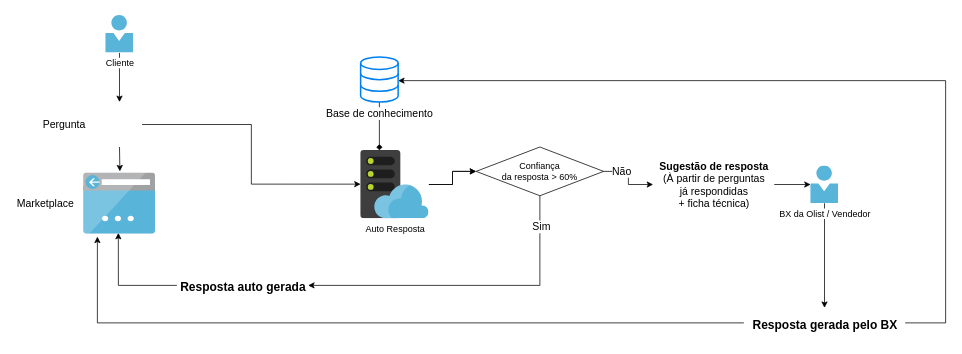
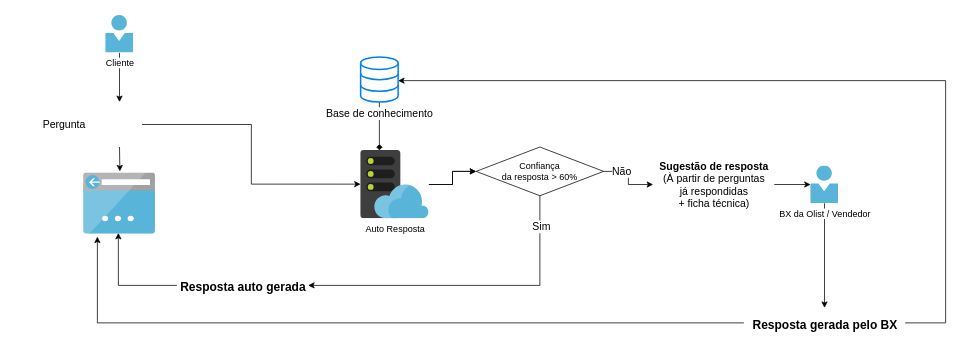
  <mxCell id="0" />
  <mxCell id="1" parent="0" />
  <mxCell id="2" style="edgeStyle=orthogonalEdgeStyle;rounded=0;orthogonalLoop=1;jettySize=auto;html=1;entryX=0.196;entryY=1.043;entryDx=0;entryDy=0;entryPerimeter=0;fontSize=14;" parent="1" source="24" target="7" edge="1"><mxGeometry relative="1" as="geometry" /></mxCell>
  <mxCell id="3" style="edgeStyle=orthogonalEdgeStyle;rounded=0;orthogonalLoop=1;jettySize=auto;html=1;entryX=0.484;entryY=0.982;entryDx=0;entryDy=0;entryPerimeter=0;" parent="1" source="18" target="7" edge="1"><mxGeometry relative="1" as="geometry" /></mxCell>
  <mxCell id="4" style="edgeStyle=orthogonalEdgeStyle;rounded=0;orthogonalLoop=1;jettySize=auto;html=1;entryX=0;entryY=0.5;entryDx=0;entryDy=0;" parent="1" source="6" target="17" edge="1"><mxGeometry relative="1" as="geometry" /></mxCell>
  <mxCell id="5" value="" style="edgeStyle=orthogonalEdgeStyle;rounded=0;orthogonalLoop=1;jettySize=auto;html=1;" parent="1" source="6" target="17" edge="1"><mxGeometry relative="1" as="geometry" /></mxCell>
  <mxCell id="6" value="Auto Resposta" style="aspect=fixed;html=1;points=[];align=center;image;fontSize=12;image=img/lib/mscae/WebHosting.svg;" parent="1" vertex="1"><mxGeometry x="480" y="200" width="91" height="91" as="geometry" /></mxCell>
  <mxCell id="7" value="" style="aspect=fixed;html=1;points=[];align=center;image;fontSize=12;image=img/lib/mscae/App_Service_IPAddress.svg;" parent="1" vertex="1"><mxGeometry x="110" y="230" width="97.02" height="81.5" as="geometry" /></mxCell>
  <mxCell id="8" style="edgeStyle=orthogonalEdgeStyle;rounded=0;orthogonalLoop=1;jettySize=auto;html=1;exitX=0.5;exitY=1;exitDx=0;exitDy=0;entryX=0.505;entryY=-0.025;entryDx=0;entryDy=0;entryPerimeter=0;" parent="1" source="10" target="7" edge="1"><mxGeometry relative="1" as="geometry" /></mxCell>
  <mxCell id="9" style="edgeStyle=orthogonalEdgeStyle;rounded=0;orthogonalLoop=1;jettySize=auto;html=1;exitX=1;exitY=0.5;exitDx=0;exitDy=0;entryX=0;entryY=0.495;entryDx=0;entryDy=0;entryPerimeter=0;" parent="1" source="10" target="6" edge="1"><mxGeometry relative="1" as="geometry" /></mxCell>
  <mxCell id="10" value="" style="shape=image;html=1;verticalAlign=top;verticalLabelPosition=bottom;labelBackgroundColor=#ffffff;imageAspect=0;aspect=fixed;image=https://cdn0.iconfinder.com/data/icons/octicons/1024/question-128.png" parent="1" vertex="1"><mxGeometry x="128.51" y="135.5" width="60" height="60" as="geometry" /></mxCell>
  <mxCell id="11" style="edgeStyle=orthogonalEdgeStyle;rounded=0;orthogonalLoop=1;jettySize=auto;html=1;entryX=0.5;entryY=0;entryDx=0;entryDy=0;" parent="1" source="12" target="10" edge="1"><mxGeometry relative="1" as="geometry" /></mxCell>
  <mxCell id="12" value="Cliente" style="aspect=fixed;html=1;points=[];align=center;image;fontSize=12;image=img/lib/mscae/Person.svg;" parent="1" vertex="1"><mxGeometry x="140.01" y="20" width="37" height="50" as="geometry" /></mxCell>
  <mxCell id="13" style="edgeStyle=orthogonalEdgeStyle;rounded=0;orthogonalLoop=1;jettySize=auto;html=1;entryX=1;entryY=0.5;entryDx=0;entryDy=0;" parent="1" source="17" target="18" edge="1"><mxGeometry relative="1" as="geometry"><Array as="points"><mxPoint x="719" y="380" /></Array></mxGeometry></mxCell>
  <mxCell id="14" value="Sim" style="edgeLabel;html=1;align=center;verticalAlign=middle;resizable=0;points=[];fontSize=14;" vertex="1" connectable="0" parent="13"><mxGeometry x="-0.809" y="1" relative="1" as="geometry"><mxPoint as="offset" /></mxGeometry></mxCell>
  <mxCell id="15" style="edgeStyle=orthogonalEdgeStyle;rounded=0;orthogonalLoop=1;jettySize=auto;html=1;exitX=1;exitY=0.5;exitDx=0;exitDy=0;entryX=0;entryY=0.5;entryDx=0;entryDy=0;" parent="1" source="17" target="22" edge="1"><mxGeometry relative="1" as="geometry" /></mxCell>
  <mxCell id="16" value="Não" style="edgeLabel;html=1;align=center;verticalAlign=middle;resizable=0;points=[];fontSize=14;" vertex="1" connectable="0" parent="15"><mxGeometry x="-0.45" y="1" relative="1" as="geometry"><mxPoint as="offset" /></mxGeometry></mxCell>
  <mxCell id="17" value="Confiança&lt;br&gt;da resposta &amp;gt; 60%" style="rhombus;whiteSpace=wrap;html=1;" parent="1" vertex="1"><mxGeometry x="634" y="195.5" width="170" height="65" as="geometry" /></mxCell>
  <mxCell id="18" value="&lt;font style=&quot;font-size: 16px&quot;&gt;Resposta auto gerada&lt;/font&gt;" style="text;strokeColor=none;fillColor=none;html=1;fontSize=24;fontStyle=1;verticalAlign=middle;align=center;" parent="1" vertex="1"><mxGeometry x="235" y="360" width="175" height="40" as="geometry" /></mxCell>
  <mxCell id="19" style="edgeStyle=orthogonalEdgeStyle;rounded=0;orthogonalLoop=1;jettySize=auto;html=1;fontSize=14;" parent="1" source="20" target="24" edge="1"><mxGeometry relative="1" as="geometry" /></mxCell>
  <mxCell id="20" value="BX da Olist / Vendedor" style="aspect=fixed;html=1;points=[];align=center;image;fontSize=12;image=img/lib/mscae/Person.svg;" parent="1" vertex="1"><mxGeometry x="1080" y="220.5" width="37" height="50" as="geometry" /></mxCell>
  <mxCell id="21" style="edgeStyle=orthogonalEdgeStyle;rounded=0;orthogonalLoop=1;jettySize=auto;html=1;fontSize=14;" parent="1" source="22" target="20" edge="1"><mxGeometry relative="1" as="geometry" /></mxCell>
  <mxCell id="22" value="Sugestão de resposta&lt;br&gt;&lt;span style=&quot;font-weight: normal&quot;&gt;(À partir de p&lt;/span&gt;&lt;span style=&quot;font-weight: normal&quot;&gt;erguntas&lt;br&gt;&amp;nbsp;já respondidas&amp;nbsp;&lt;br&gt;+ ficha técnica)&lt;/span&gt;" style="text;strokeColor=none;fillColor=none;html=1;fontSize=14;fontStyle=1;verticalAlign=middle;align=center;" parent="1" vertex="1"><mxGeometry x="870" y="209.63" width="161.5" height="71.75" as="geometry" /></mxCell>
  <mxCell id="23" style="edgeStyle=orthogonalEdgeStyle;rounded=0;orthogonalLoop=1;jettySize=auto;html=1;entryX=1;entryY=0.525;entryDx=0;entryDy=0;entryPerimeter=0;fontSize=14;" parent="1" source="24" target="26" edge="1"><mxGeometry relative="1" as="geometry"><Array as="points"><mxPoint x="1260" y="430" /><mxPoint x="1260" y="107" /></Array></mxGeometry></mxCell>
  <mxCell id="24" value="&lt;font style=&quot;font-size: 16px&quot;&gt;Resposta gerada pelo BX&lt;/font&gt;" style="text;strokeColor=none;fillColor=none;html=1;fontSize=24;fontStyle=1;verticalAlign=middle;align=center;" parent="1" vertex="1"><mxGeometry x="991" y="410" width="215" height="40" as="geometry" /></mxCell>
  <mxCell id="25" style="edgeStyle=orthogonalEdgeStyle;rounded=0;orthogonalLoop=1;jettySize=auto;html=1;entryX=0.275;entryY=0;entryDx=0;entryDy=0;entryPerimeter=0;fontSize=14;endArrow=diamond;" parent="1" source="26" target="6" edge="1"><mxGeometry relative="1" as="geometry" /></mxCell>
  <mxCell id="26" value="Base de conhecimento" style="html=1;verticalLabelPosition=bottom;align=center;labelBackgroundColor=#ffffff;verticalAlign=top;strokeWidth=2;strokeColor=#0080F0;shadow=0;dashed=0;shape=mxgraph.ios7.icons.data;fontSize=14;" parent="1" vertex="1"><mxGeometry x="480" y="75.5" width="50" height="60" as="geometry" /></mxCell>
- <mxCell id="27" value="Marketplace" style="text;html=1;strokeColor=none;fillColor=none;align=center;verticalAlign=middle;whiteSpace=wrap;rounded=0;fontSize=14;" parent="1" vertex="1"><mxGeometry x="20" y="261.38" width="80" height="20" as="geometry" /></mxCell>
  <mxCell id="28" value="Pergunta" style="text;html=1;strokeColor=none;fillColor=none;align=center;verticalAlign=middle;whiteSpace=wrap;rounded=0;fontSize=14;" parent="1" vertex="1"><mxGeometry x="50" y="155.5" width="70" height="20" as="geometry" /></mxCell>
